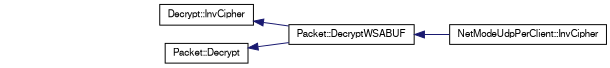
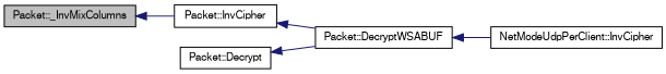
  digraph {
    rankdir=LR
    node [color=black fillcolor=white fontname=FreeSans fontsize=10 shape=record style=filled]
    edge [color=midnightblue dir=back fontname=FreeSans fontsize=10 labelfontname=FreeSans labelfontsize=10 style=solid]
-   n2 [height=0.2 label="Decrypt::InvCipher" width=0.4]
+   n1 [fillcolor=grey75 fontcolor=black height=0.2 label="Packet::_InvMixColumns" width=0.4]
+   n2 [height=0.2 label="Packet::InvCipher" width=0.4]
    n3 [height=0.2 label="Packet::DecryptWSABUF" width=0.4]
    n4 [height=0.2 label="Packet::Decrypt" width=0.4]
    n5 [height=0.2 label="NetModeUdpPerClient::InvCipher" width=0.4]
+   n1 -> n2
    n2 -> n3
    n3 -> n5
    n4 -> n3
  }
